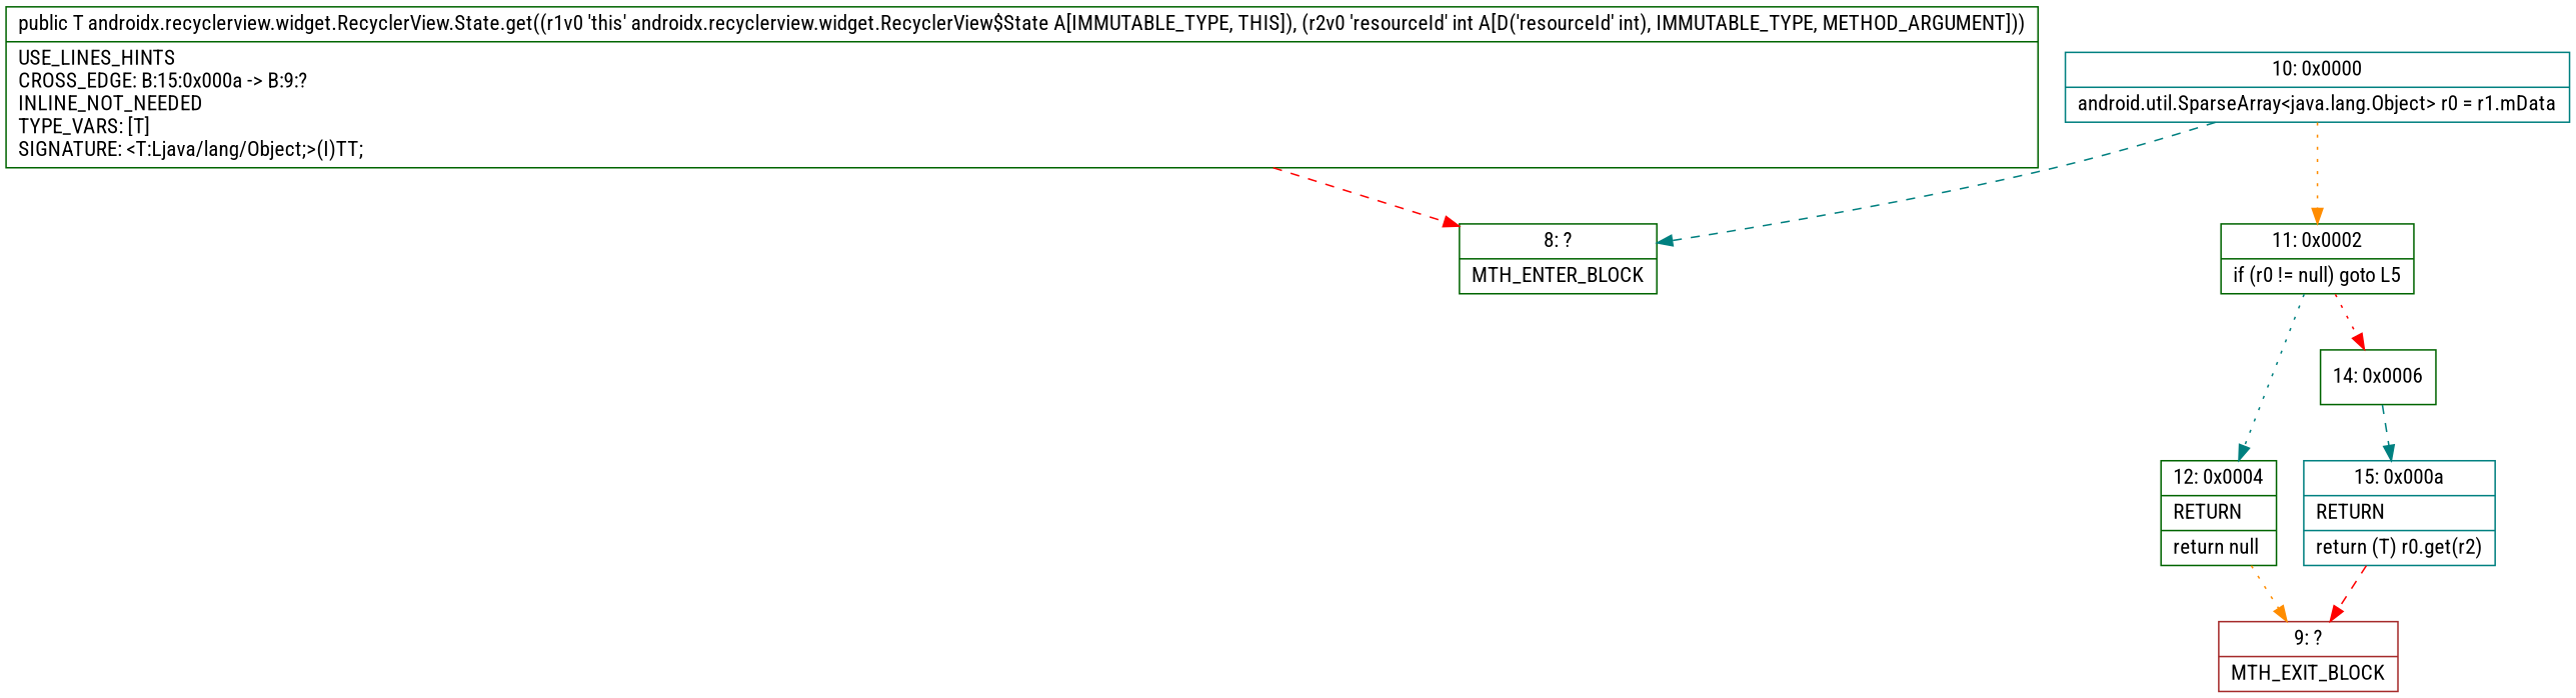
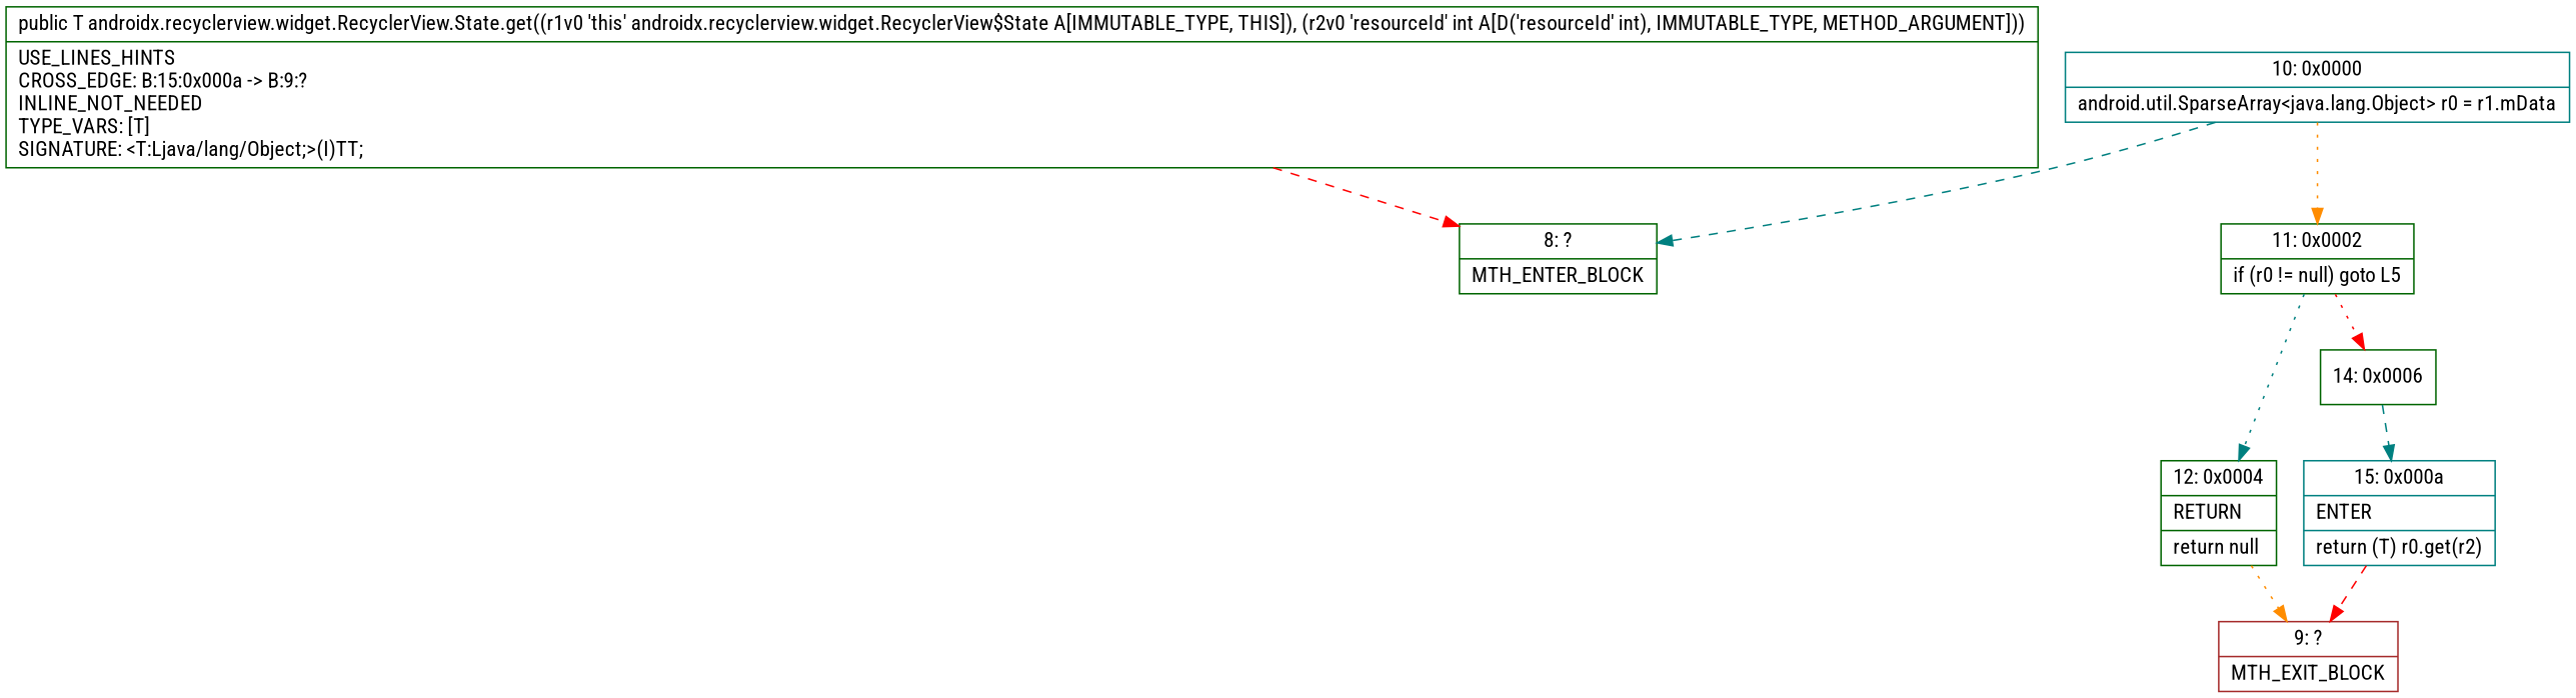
  digraph {
    fontname="Roboto Condensed"
    node [color=darkgreen fontname="Roboto Condensed" shape=record]
    edge [color=teal fontname="Roboto Condensed" style=dashed]
    n1 [label="{8\:\ ?|MTH_ENTER_BLOCK\l}"]
    n2 [color=teal label="{10\:\ 0x0000|android.util.SparseArray\<java.lang.Object\> r0 = r1.mData\l}"]
    n3 [label="{11\:\ 0x0002|if (r0 != null) goto L5\l}"]
    n4 [label="{12\:\ 0x0004|RETURN\l|return null\l}"]
    n5 [label="{14\:\ 0x0006}"]
    n6 [color=brown label="{9\:\ ?|MTH_EXIT_BLOCK\l}"]
-   n7 [color=teal label="{15\:\ 0x000a|RETURN\l|return (T) r0.get(r2)\l}"]
+   n7 [color=teal label="{15\:\ 0x000a|ENTER\l|return (T) r0.get(r2)\l}"]
    n8 [label="{public T androidx.recyclerview.widget.RecyclerView.State.get((r1v0 'this' androidx.recyclerview.widget.RecyclerView$State A[IMMUTABLE_TYPE, THIS]), (r2v0 'resourceId' int A[D('resourceId' int), IMMUTABLE_TYPE, METHOD_ARGUMENT]))  | USE_LINES_HINTS\lCROSS_EDGE: B:15:0x000a \-\> B:9:?\lINLINE_NOT_NEEDED\lTYPE_VARS: [T]\lSIGNATURE: \<T:Ljava\/lang\/Object;\>(I)TT;\l}"]
    n2 -> n1
    n2 -> n3 [color=darkorange style=dotted]
    n3 -> n4 [style=dotted]
    n3 -> n5 [color=red style=dotted]
    n4 -> n6 [color=darkorange style=dotted]
    n5 -> n7
    n7 -> n6 [color=red]
    n8 -> n1 [color=red]
  }
